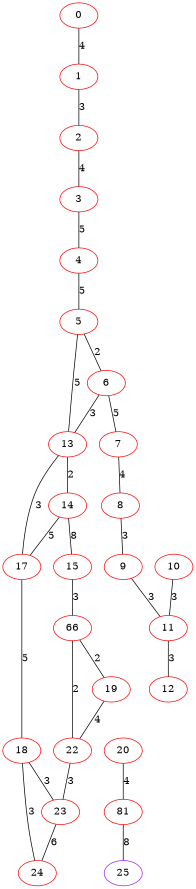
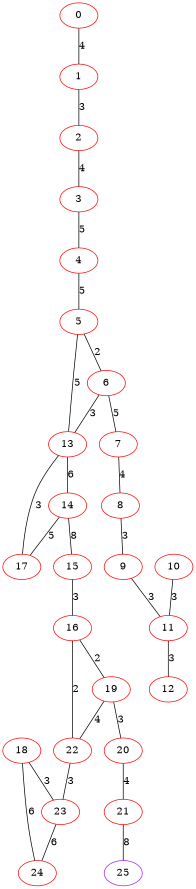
  graph {
    node [color=red weight=1]
    0
    1
    2
    3
    4
    5
    6
    13
    7
    14
    17
    8
    9
    11
    10
    12
    15
    18
-   16 [label=66]
+   16
    19
    22
    20
    23
    24
-   21 [label=81]
+   21
    25 [color=purple weight=4]
    0 -- 1 [label=4]
    1 -- 2 [label=3]
    2 -- 3 [label=4]
    3 -- 4 [label=5]
    4 -- 5 [label=5]
    5 -- 6 [label=2]
    5 -- 13 [label=5]
    6 -- 13 [label=3]
    6 -- 7 [label=5]
-   13 -- 14 [label=2]
+   13 -- 14 [label=6]
    13 -- 17 [label=3]
    7 -- 8 [label=4]
    14 -- 17 [label=5]
    14 -- 15 [label=8]
-   17 -- 18 [label=5]
    8 -- 9 [label=3]
    9 -- 11 [label=3]
    11 -- 12 [label=3]
    10 -- 11 [label=3]
    15 -- 16 [label=3]
    18 -- 23 [label=3]
-   18 -- 24 [label=3]
+   18 -- 24 [label=6]
    16 -- 19 [label=2]
    16 -- 22 [label=2]
    19 -- 22 [label=4]
+   19 -- 20 [label=3]
    22 -- 23 [label=3]
    20 -- 21 [label=4]
    23 -- 24 [label=6]
    21 -- 25 [label=8]
  }
